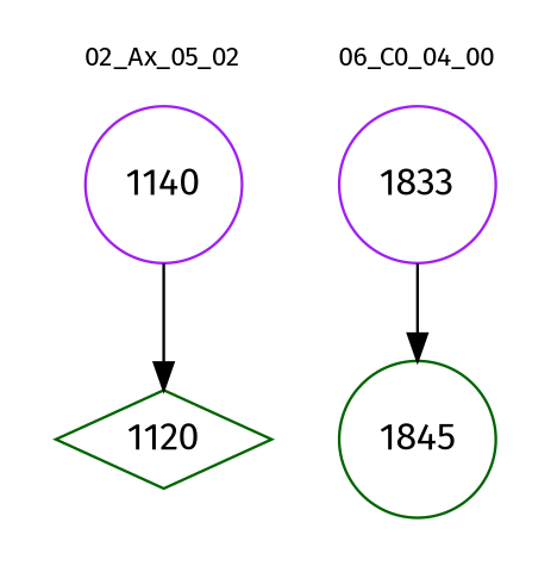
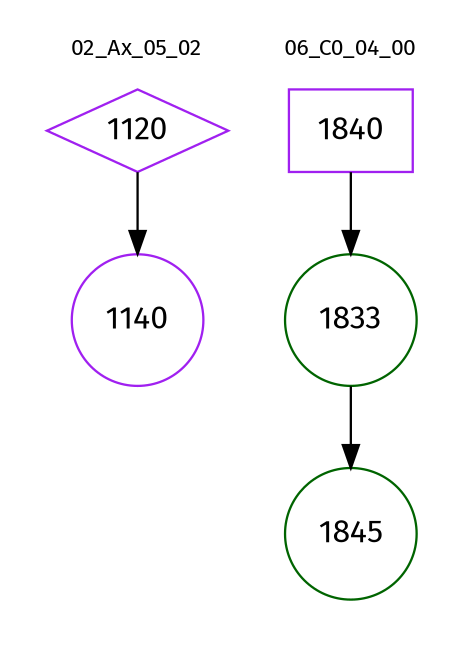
  digraph {
    fontname="Fira Sans"
    node [color=darkgreen fontname="Fira Sans" shape=circle]
    edge [color=black fontname="Fira Sans"]
    n1 [color=purple label=1140]
-   n2 [label=1120 shape=diamond]
-   n4 [color=purple label=1833]
+   n2 [color=purple label=1120 shape=diamond]
+   n3 [color=purple label=1840 shape=box]
+   n4 [label=1833]
    n5 [label=1845]
    subgraph cluster_1 {
      color=white
      fontsize=10
      label="02_Ax_05_02"
      n1
      n2
    }
    subgraph cluster_2 {
      color=white
      fontsize=10
      label="06_C0_04_00"
+     n3
      n4
      n5
    }
-   n1 -> n2
+   n2 -> n1
+   n3 -> n4
    n4 -> n5
  }
